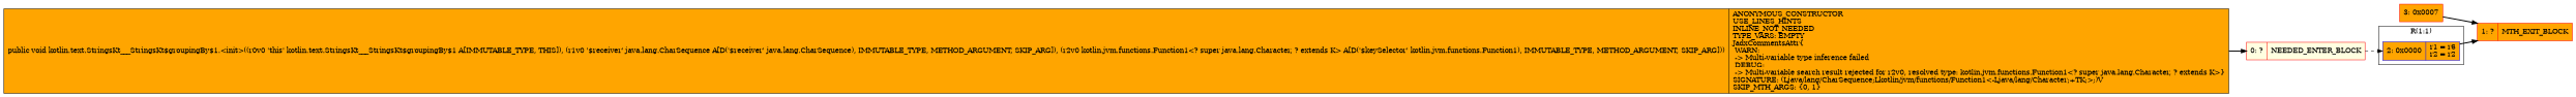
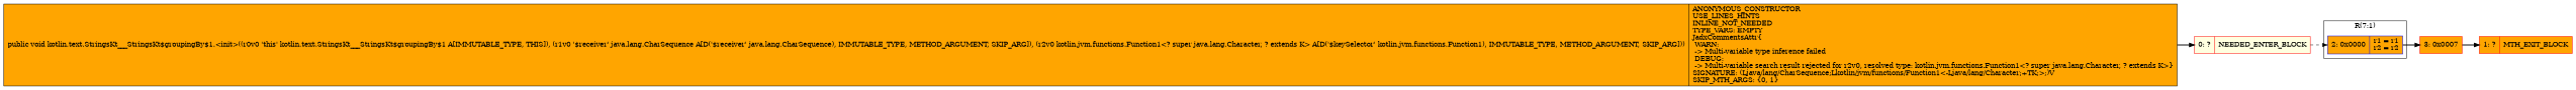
  digraph {
    rankdir=LR
    node [color=red fillcolor=orange shape=record style=filled]
    edge [style=bold]
-   n1 [color=blue label="{2\:\ 0x0000|r1 = r6\lr2 = r2\l}"]
+   n1 [color=blue label="{2\:\ 0x0000|r1 = r1\lr2 = r2\l}"]
    n2 [label="{3\:\ 0x0007}"]
    n3 [label="{1\:\ ?|MTH_EXIT_BLOCK\l}"]
    n4 [fillcolor=lightyellow label="{0\:\ ?|NEEDED_ENTER_BLOCK\l}"]
    n5 [label="{public void kotlin.text.StringsKt___StringsKt$groupingBy$1.\<init\>((r0v0 'this' kotlin.text.StringsKt___StringsKt$groupingBy$1 A[IMMUTABLE_TYPE, THIS]), (r1v0 '$receiver' java.lang.CharSequence A[D('$receiver' java.lang.CharSequence), IMMUTABLE_TYPE, METHOD_ARGUMENT, SKIP_ARG]), (r2v0 kotlin.jvm.functions.Function1\<? super java.lang.Character, ? extends K\> A[D('$keySelector' kotlin.jvm.functions.Function1), IMMUTABLE_TYPE, METHOD_ARGUMENT, SKIP_ARG]))  | ANONYMOUS_CONSTRUCTOR\lUSE_LINES_HINTS\lINLINE_NOT_NEEDED\lTYPE_VARS: EMPTY\lJadxCommentsAttr\{\l WARN: \l \-\> Multi\-variable type inference failed\l DEBUG: \l \-\> Multi\-variable search result rejected for r2v0, resolved type: kotlin.jvm.functions.Function1\<? super java.lang.Character, ? extends K\>\}\lSIGNATURE: (Ljava\/lang\/CharSequence;Lkotlin\/jvm\/functions\/Function1\<\-Ljava\/lang\/Character;+TK;\>;)V\lSKIP_MTH_ARGS: \{0, 1\}\l}" color=""]
    subgraph cluster_1 {
-     label="R(1:1)"
+     label="R(7:1)"
      n1
    }
-   n1 -> n3
+   n1 -> n2
    n2 -> n3
    n4 -> n1 [style=dashed]
    n5 -> n4
  }
